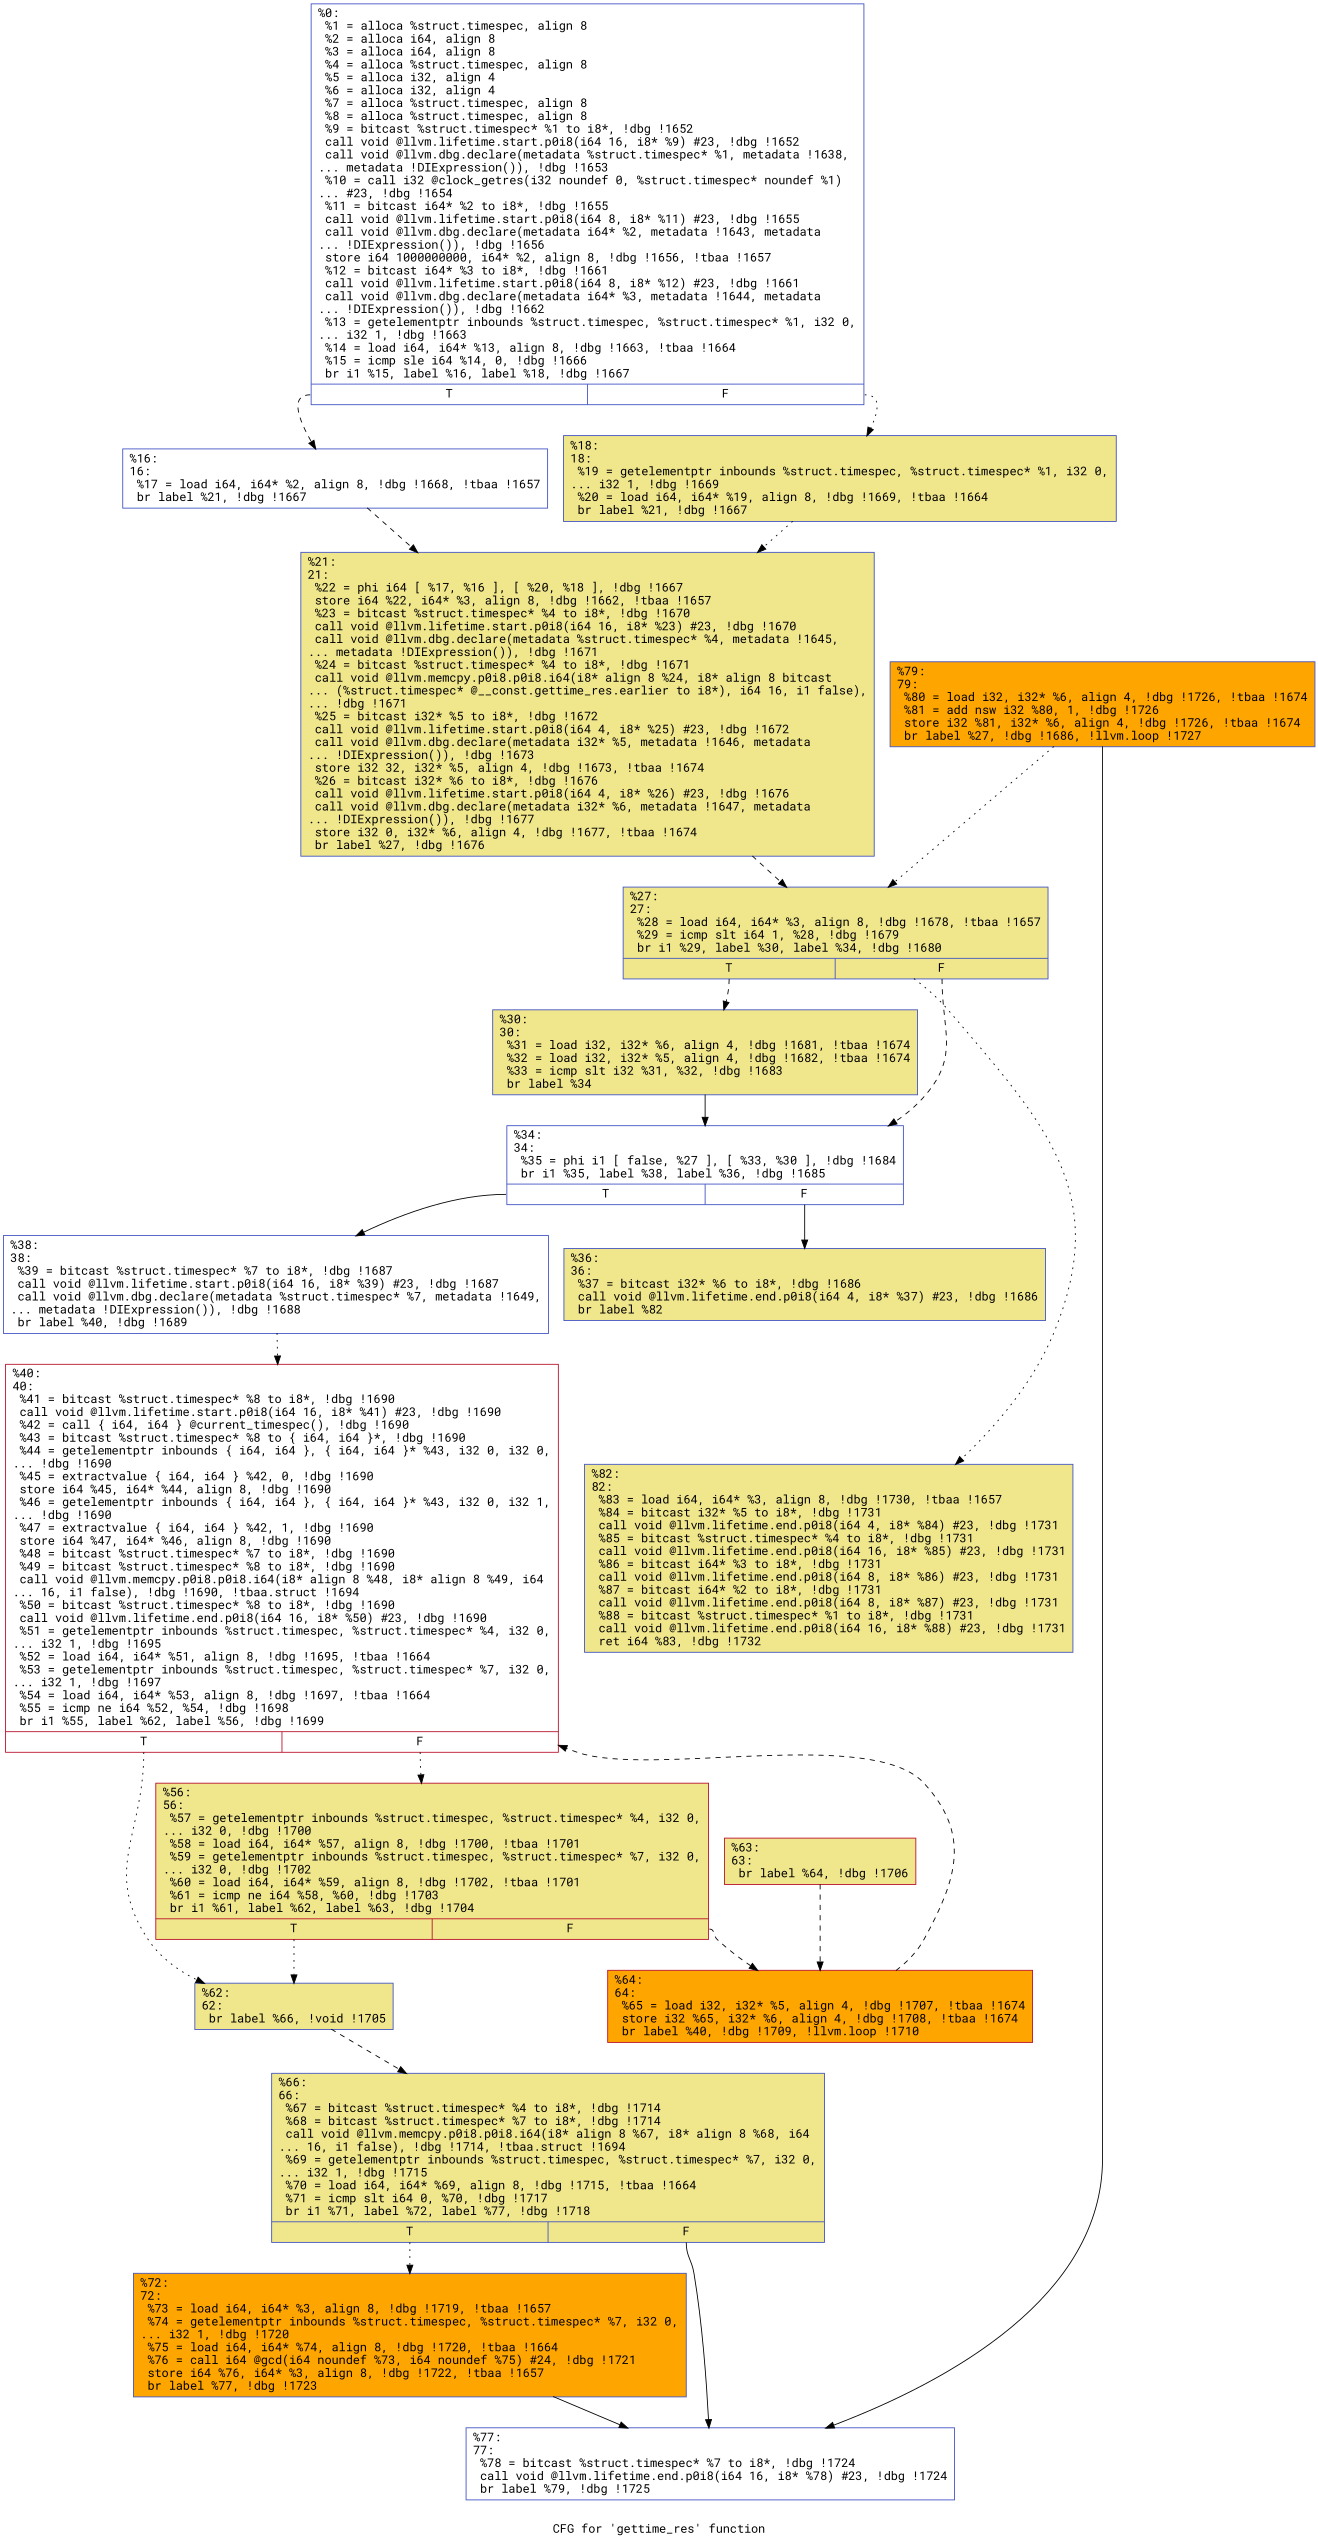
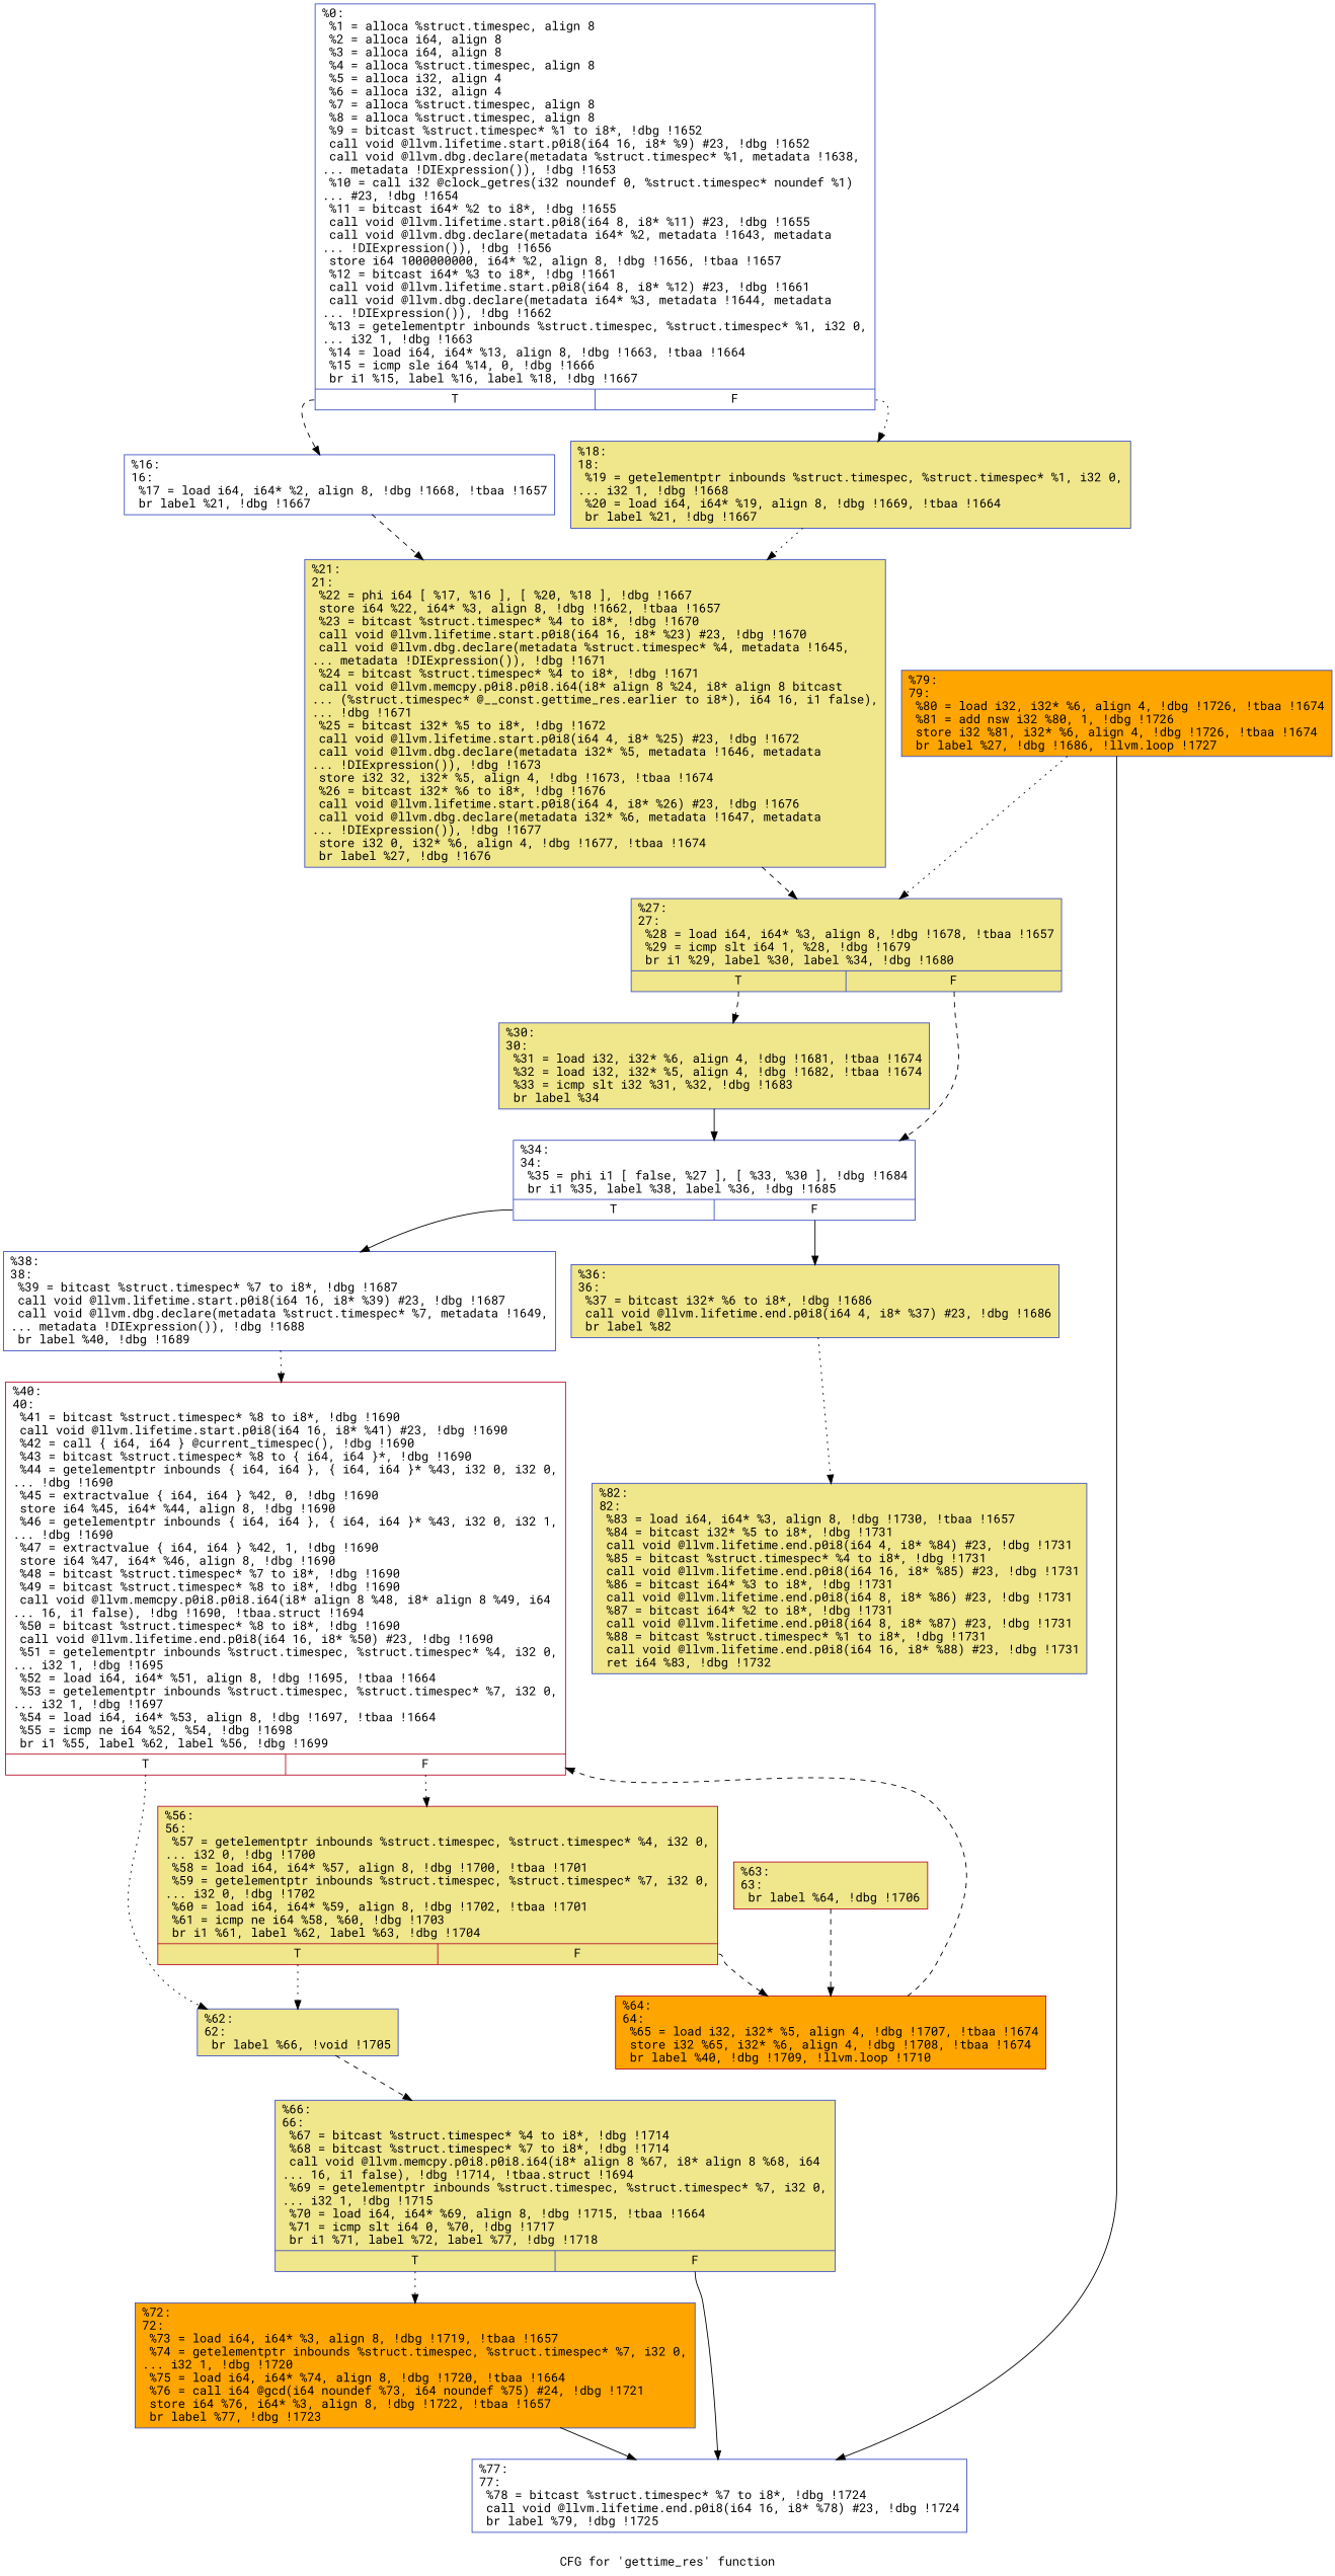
  digraph {
    fontname="Roboto Mono"
    label="CFG for 'gettime_res' function"
    node [color="#3d50c3ff" fillcolor=khaki fontname="Roboto Mono" shape=record style=filled]
    edge [fontname="Roboto Mono" style=dashed]
    n1 [fillcolor=white label="{%0:\l  %1 = alloca %struct.timespec, align 8\l  %2 = alloca i64, align 8\l  %3 = alloca i64, align 8\l  %4 = alloca %struct.timespec, align 8\l  %5 = alloca i32, align 4\l  %6 = alloca i32, align 4\l  %7 = alloca %struct.timespec, align 8\l  %8 = alloca %struct.timespec, align 8\l  %9 = bitcast %struct.timespec* %1 to i8*, !dbg !1652\l  call void @llvm.lifetime.start.p0i8(i64 16, i8* %9) #23, !dbg !1652\l  call void @llvm.dbg.declare(metadata %struct.timespec* %1, metadata !1638,\l... metadata !DIExpression()), !dbg !1653\l  %10 = call i32 @clock_getres(i32 noundef 0, %struct.timespec* noundef %1)\l... #23, !dbg !1654\l  %11 = bitcast i64* %2 to i8*, !dbg !1655\l  call void @llvm.lifetime.start.p0i8(i64 8, i8* %11) #23, !dbg !1655\l  call void @llvm.dbg.declare(metadata i64* %2, metadata !1643, metadata\l... !DIExpression()), !dbg !1656\l  store i64 1000000000, i64* %2, align 8, !dbg !1656, !tbaa !1657\l  %12 = bitcast i64* %3 to i8*, !dbg !1661\l  call void @llvm.lifetime.start.p0i8(i64 8, i8* %12) #23, !dbg !1661\l  call void @llvm.dbg.declare(metadata i64* %3, metadata !1644, metadata\l... !DIExpression()), !dbg !1662\l  %13 = getelementptr inbounds %struct.timespec, %struct.timespec* %1, i32 0,\l... i32 1, !dbg !1663\l  %14 = load i64, i64* %13, align 8, !dbg !1663, !tbaa !1664\l  %15 = icmp sle i64 %14, 0, !dbg !1666\l  br i1 %15, label %16, label %18, !dbg !1667\l|{<s0>T|<s1>F}}"]
    n2 [fillcolor=white label="{%16:\l16:                                               \l  %17 = load i64, i64* %2, align 8, !dbg !1668, !tbaa !1657\l  br label %21, !dbg !1667\l}"]
-   n3 [label="{%18:\l18:                                               \l  %19 = getelementptr inbounds %struct.timespec, %struct.timespec* %1, i32 0,\l... i32 1, !dbg !1669\l  %20 = load i64, i64* %19, align 8, !dbg !1669, !tbaa !1664\l  br label %21, !dbg !1667\l}"]
+   n3 [label="{%18:\l18:                                               \l  %19 = getelementptr inbounds %struct.timespec, %struct.timespec* %1, i32 0,\l... i32 1, !dbg !1668\l  %20 = load i64, i64* %19, align 8, !dbg !1669, !tbaa !1664\l  br label %21, !dbg !1667\l}"]
    n4 [label="{%21:\l21:                                               \l  %22 = phi i64 [ %17, %16 ], [ %20, %18 ], !dbg !1667\l  store i64 %22, i64* %3, align 8, !dbg !1662, !tbaa !1657\l  %23 = bitcast %struct.timespec* %4 to i8*, !dbg !1670\l  call void @llvm.lifetime.start.p0i8(i64 16, i8* %23) #23, !dbg !1670\l  call void @llvm.dbg.declare(metadata %struct.timespec* %4, metadata !1645,\l... metadata !DIExpression()), !dbg !1671\l  %24 = bitcast %struct.timespec* %4 to i8*, !dbg !1671\l  call void @llvm.memcpy.p0i8.p0i8.i64(i8* align 8 %24, i8* align 8 bitcast\l... (%struct.timespec* @__const.gettime_res.earlier to i8*), i64 16, i1 false),\l... !dbg !1671\l  %25 = bitcast i32* %5 to i8*, !dbg !1672\l  call void @llvm.lifetime.start.p0i8(i64 4, i8* %25) #23, !dbg !1672\l  call void @llvm.dbg.declare(metadata i32* %5, metadata !1646, metadata\l... !DIExpression()), !dbg !1673\l  store i32 32, i32* %5, align 4, !dbg !1673, !tbaa !1674\l  %26 = bitcast i32* %6 to i8*, !dbg !1676\l  call void @llvm.lifetime.start.p0i8(i64 4, i8* %26) #23, !dbg !1676\l  call void @llvm.dbg.declare(metadata i32* %6, metadata !1647, metadata\l... !DIExpression()), !dbg !1677\l  store i32 0, i32* %6, align 4, !dbg !1677, !tbaa !1674\l  br label %27, !dbg !1676\l}"]
    n5 [label="{%27:\l27:                                               \l  %28 = load i64, i64* %3, align 8, !dbg !1678, !tbaa !1657\l  %29 = icmp slt i64 1, %28, !dbg !1679\l  br i1 %29, label %30, label %34, !dbg !1680\l|{<s0>T|<s1>F}}"]
    n6 [label="{%30:\l30:                                               \l  %31 = load i32, i32* %6, align 4, !dbg !1681, !tbaa !1674\l  %32 = load i32, i32* %5, align 4, !dbg !1682, !tbaa !1674\l  %33 = icmp slt i32 %31, %32, !dbg !1683\l  br label %34\l}"]
    n7 [fillcolor=white label="{%34:\l34:                                               \l  %35 = phi i1 [ false, %27 ], [ %33, %30 ], !dbg !1684\l  br i1 %35, label %38, label %36, !dbg !1685\l|{<s0>T|<s1>F}}"]
    n8 [fillcolor=white label="{%38:\l38:                                               \l  %39 = bitcast %struct.timespec* %7 to i8*, !dbg !1687\l  call void @llvm.lifetime.start.p0i8(i64 16, i8* %39) #23, !dbg !1687\l  call void @llvm.dbg.declare(metadata %struct.timespec* %7, metadata !1649,\l... metadata !DIExpression()), !dbg !1688\l  br label %40, !dbg !1689\l}"]
    n9 [label="{%36:\l36:                                               \l  %37 = bitcast i32* %6 to i8*, !dbg !1686\l  call void @llvm.lifetime.end.p0i8(i64 4, i8* %37) #23, !dbg !1686\l  br label %82\l}"]
    n10 [color="#b70d28ff" fillcolor=white label="{%40:\l40:                                               \l  %41 = bitcast %struct.timespec* %8 to i8*, !dbg !1690\l  call void @llvm.lifetime.start.p0i8(i64 16, i8* %41) #23, !dbg !1690\l  %42 = call \{ i64, i64 \} @current_timespec(), !dbg !1690\l  %43 = bitcast %struct.timespec* %8 to \{ i64, i64 \}*, !dbg !1690\l  %44 = getelementptr inbounds \{ i64, i64 \}, \{ i64, i64 \}* %43, i32 0, i32 0,\l... !dbg !1690\l  %45 = extractvalue \{ i64, i64 \} %42, 0, !dbg !1690\l  store i64 %45, i64* %44, align 8, !dbg !1690\l  %46 = getelementptr inbounds \{ i64, i64 \}, \{ i64, i64 \}* %43, i32 0, i32 1,\l... !dbg !1690\l  %47 = extractvalue \{ i64, i64 \} %42, 1, !dbg !1690\l  store i64 %47, i64* %46, align 8, !dbg !1690\l  %48 = bitcast %struct.timespec* %7 to i8*, !dbg !1690\l  %49 = bitcast %struct.timespec* %8 to i8*, !dbg !1690\l  call void @llvm.memcpy.p0i8.p0i8.i64(i8* align 8 %48, i8* align 8 %49, i64\l... 16, i1 false), !dbg !1690, !tbaa.struct !1694\l  %50 = bitcast %struct.timespec* %8 to i8*, !dbg !1690\l  call void @llvm.lifetime.end.p0i8(i64 16, i8* %50) #23, !dbg !1690\l  %51 = getelementptr inbounds %struct.timespec, %struct.timespec* %4, i32 0,\l... i32 1, !dbg !1695\l  %52 = load i64, i64* %51, align 8, !dbg !1695, !tbaa !1664\l  %53 = getelementptr inbounds %struct.timespec, %struct.timespec* %7, i32 0,\l... i32 1, !dbg !1697\l  %54 = load i64, i64* %53, align 8, !dbg !1697, !tbaa !1664\l  %55 = icmp ne i64 %52, %54, !dbg !1698\l  br i1 %55, label %62, label %56, !dbg !1699\l|{<s0>T|<s1>F}}"]
    n11 [label="{%82:\l82:                                               \l  %83 = load i64, i64* %3, align 8, !dbg !1730, !tbaa !1657\l  %84 = bitcast i32* %5 to i8*, !dbg !1731\l  call void @llvm.lifetime.end.p0i8(i64 4, i8* %84) #23, !dbg !1731\l  %85 = bitcast %struct.timespec* %4 to i8*, !dbg !1731\l  call void @llvm.lifetime.end.p0i8(i64 16, i8* %85) #23, !dbg !1731\l  %86 = bitcast i64* %3 to i8*, !dbg !1731\l  call void @llvm.lifetime.end.p0i8(i64 8, i8* %86) #23, !dbg !1731\l  %87 = bitcast i64* %2 to i8*, !dbg !1731\l  call void @llvm.lifetime.end.p0i8(i64 8, i8* %87) #23, !dbg !1731\l  %88 = bitcast %struct.timespec* %1 to i8*, !dbg !1731\l  call void @llvm.lifetime.end.p0i8(i64 16, i8* %88) #23, !dbg !1731\l  ret i64 %83, !dbg !1732\l}"]
    n12 [label="{%62:\l62:                                               \l  br label %66, !void !1705\l}"]
    n13 [color="#b70d28ff" label="{%56:\l56:                                               \l  %57 = getelementptr inbounds %struct.timespec, %struct.timespec* %4, i32 0,\l... i32 0, !dbg !1700\l  %58 = load i64, i64* %57, align 8, !dbg !1700, !tbaa !1701\l  %59 = getelementptr inbounds %struct.timespec, %struct.timespec* %7, i32 0,\l... i32 0, !dbg !1702\l  %60 = load i64, i64* %59, align 8, !dbg !1702, !tbaa !1701\l  %61 = icmp ne i64 %58, %60, !dbg !1703\l  br i1 %61, label %62, label %63, !dbg !1704\l|{<s0>T|<s1>F}}"]
    n14 [label="{%66:\l66:                                               \l  %67 = bitcast %struct.timespec* %4 to i8*, !dbg !1714\l  %68 = bitcast %struct.timespec* %7 to i8*, !dbg !1714\l  call void @llvm.memcpy.p0i8.p0i8.i64(i8* align 8 %67, i8* align 8 %68, i64\l... 16, i1 false), !dbg !1714, !tbaa.struct !1694\l  %69 = getelementptr inbounds %struct.timespec, %struct.timespec* %7, i32 0,\l... i32 1, !dbg !1715\l  %70 = load i64, i64* %69, align 8, !dbg !1715, !tbaa !1664\l  %71 = icmp slt i64 0, %70, !dbg !1717\l  br i1 %71, label %72, label %77, !dbg !1718\l|{<s0>T|<s1>F}}"]
    n15 [color="#b70d28ff" fillcolor=orange label="{%64:\l64:                                               \l  %65 = load i32, i32* %5, align 4, !dbg !1707, !tbaa !1674\l  store i32 %65, i32* %6, align 4, !dbg !1708, !tbaa !1674\l  br label %40, !dbg !1709, !llvm.loop !1710\l}"]
    n16 [fillcolor=orange label="{%72:\l72:                                               \l  %73 = load i64, i64* %3, align 8, !dbg !1719, !tbaa !1657\l  %74 = getelementptr inbounds %struct.timespec, %struct.timespec* %7, i32 0,\l... i32 1, !dbg !1720\l  %75 = load i64, i64* %74, align 8, !dbg !1720, !tbaa !1664\l  %76 = call i64 @gcd(i64 noundef %73, i64 noundef %75) #24, !dbg !1721\l  store i64 %76, i64* %3, align 8, !dbg !1722, !tbaa !1657\l  br label %77, !dbg !1723\l}"]
    n17 [fillcolor=white label="{%77:\l77:                                               \l  %78 = bitcast %struct.timespec* %7 to i8*, !dbg !1724\l  call void @llvm.lifetime.end.p0i8(i64 16, i8* %78) #23, !dbg !1724\l  br label %79, !dbg !1725\l}"]
    n18 [color="#b70d28ff" label="{%63:\l63:                                               \l  br label %64, !dbg !1706\l}"]
    n19 [fillcolor=orange label="{%79:\l79:                                               \l  %80 = load i32, i32* %6, align 4, !dbg !1726, !tbaa !1674\l  %81 = add nsw i32 %80, 1, !dbg !1726\l  store i32 %81, i32* %6, align 4, !dbg !1726, !tbaa !1674\l  br label %27, !dbg !1686, !llvm.loop !1727\l}"]
    n1 -> n2 [tailport=s0]
    n1 -> n3 [style=dotted tailport=s1]
    n2 -> n4
    n3 -> n4 [style=dotted]
    n4 -> n5
    n5 -> n6 [tailport=s0]
    n5 -> n7 [tailport=s1]
    n6 -> n7 [style=solid]
    n7 -> n8 [style=solid tailport=s0]
    n7 -> n9 [style=solid tailport=s1]
    n8 -> n10 [style=dotted]
-   n5 -> n11 [style=dotted]
+   n9 -> n11 [style=dotted]
    n10 -> n12 [style=dotted tailport=s0]
    n10 -> n13 [style=dotted tailport=s1]
    n12 -> n14
    n13 -> n12 [style=dotted tailport=s0]
    n13 -> n15 [tailport=s1]
    n14 -> n16 [style=dotted tailport=s0]
    n14 -> n17 [style=solid tailport=s1]
    n15 -> n10
    n16 -> n17 [style=solid]
    n18 -> n15
    n19 -> n5 [style=dotted]
    n19 -> n17 [style=solid]
  }
